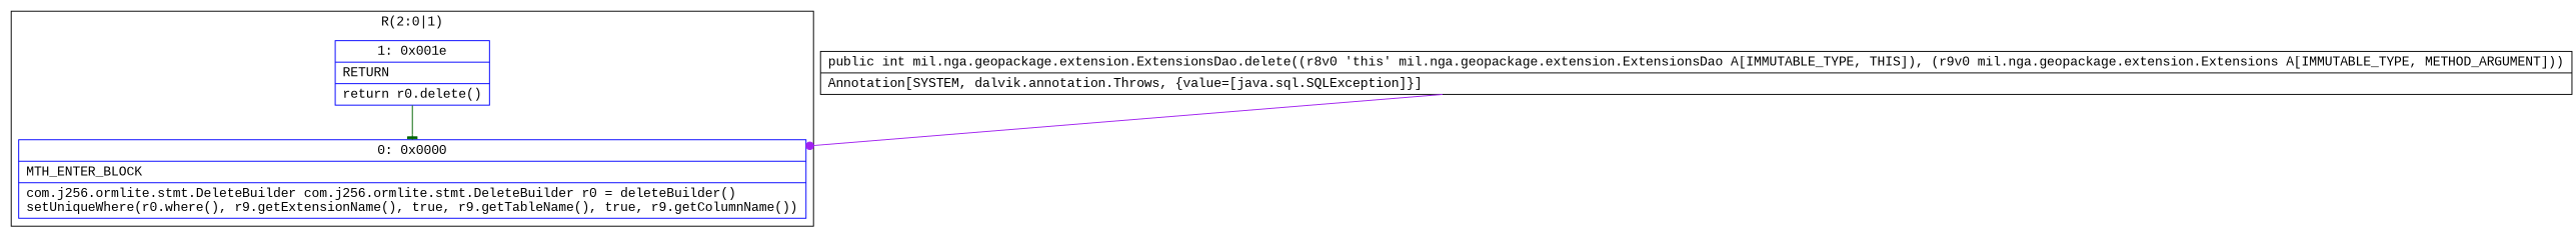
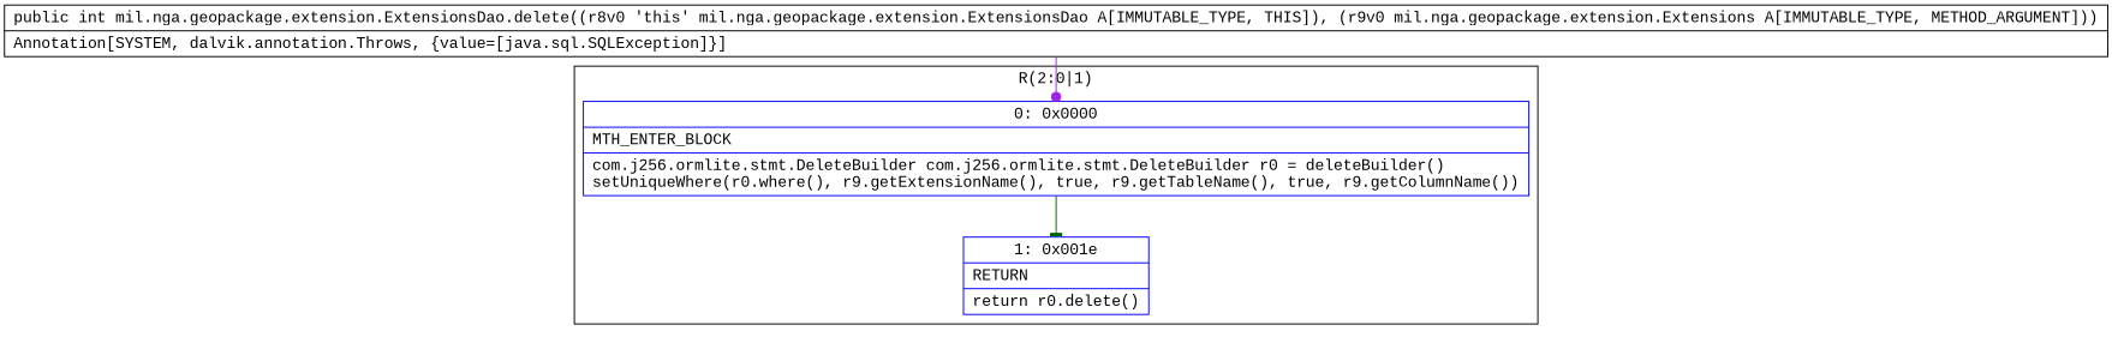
  digraph {
    fontname="Liberation Mono"
    node [color=blue shape=record fontname="Liberation Mono"]
    edge [fontname="Liberation Mono"]
    n1 [label="{0\:\ 0x0000|MTH_ENTER_BLOCK\l|com.j256.ormlite.stmt.DeleteBuilder com.j256.ormlite.stmt.DeleteBuilder r0 = deleteBuilder()\lsetUniqueWhere(r0.where(), r9.getExtensionName(), true, r9.getTableName(), true, r9.getColumnName())\l}"]
    n2 [label="{1\:\ 0x001e|RETURN\l|return r0.delete()\l}"]
    n3 [label="{public int mil.nga.geopackage.extension.ExtensionsDao.delete((r8v0 'this' mil.nga.geopackage.extension.ExtensionsDao A[IMMUTABLE_TYPE, THIS]), (r9v0 mil.nga.geopackage.extension.Extensions A[IMMUTABLE_TYPE, METHOD_ARGUMENT]))  | Annotation[SYSTEM, dalvik.annotation.Throws, \{value=[java.sql.SQLException]\}]\l}" color=""]
    subgraph cluster_1 {
      label="R(2:0|1)"
      n1
      n2
    }
-   n2 -> n1 [color=darkgreen arrowhead=tee]
+   n1 -> n2 [color=darkgreen arrowhead=tee]
    n3 -> n1 [color=purple arrowhead=dot]
  }
